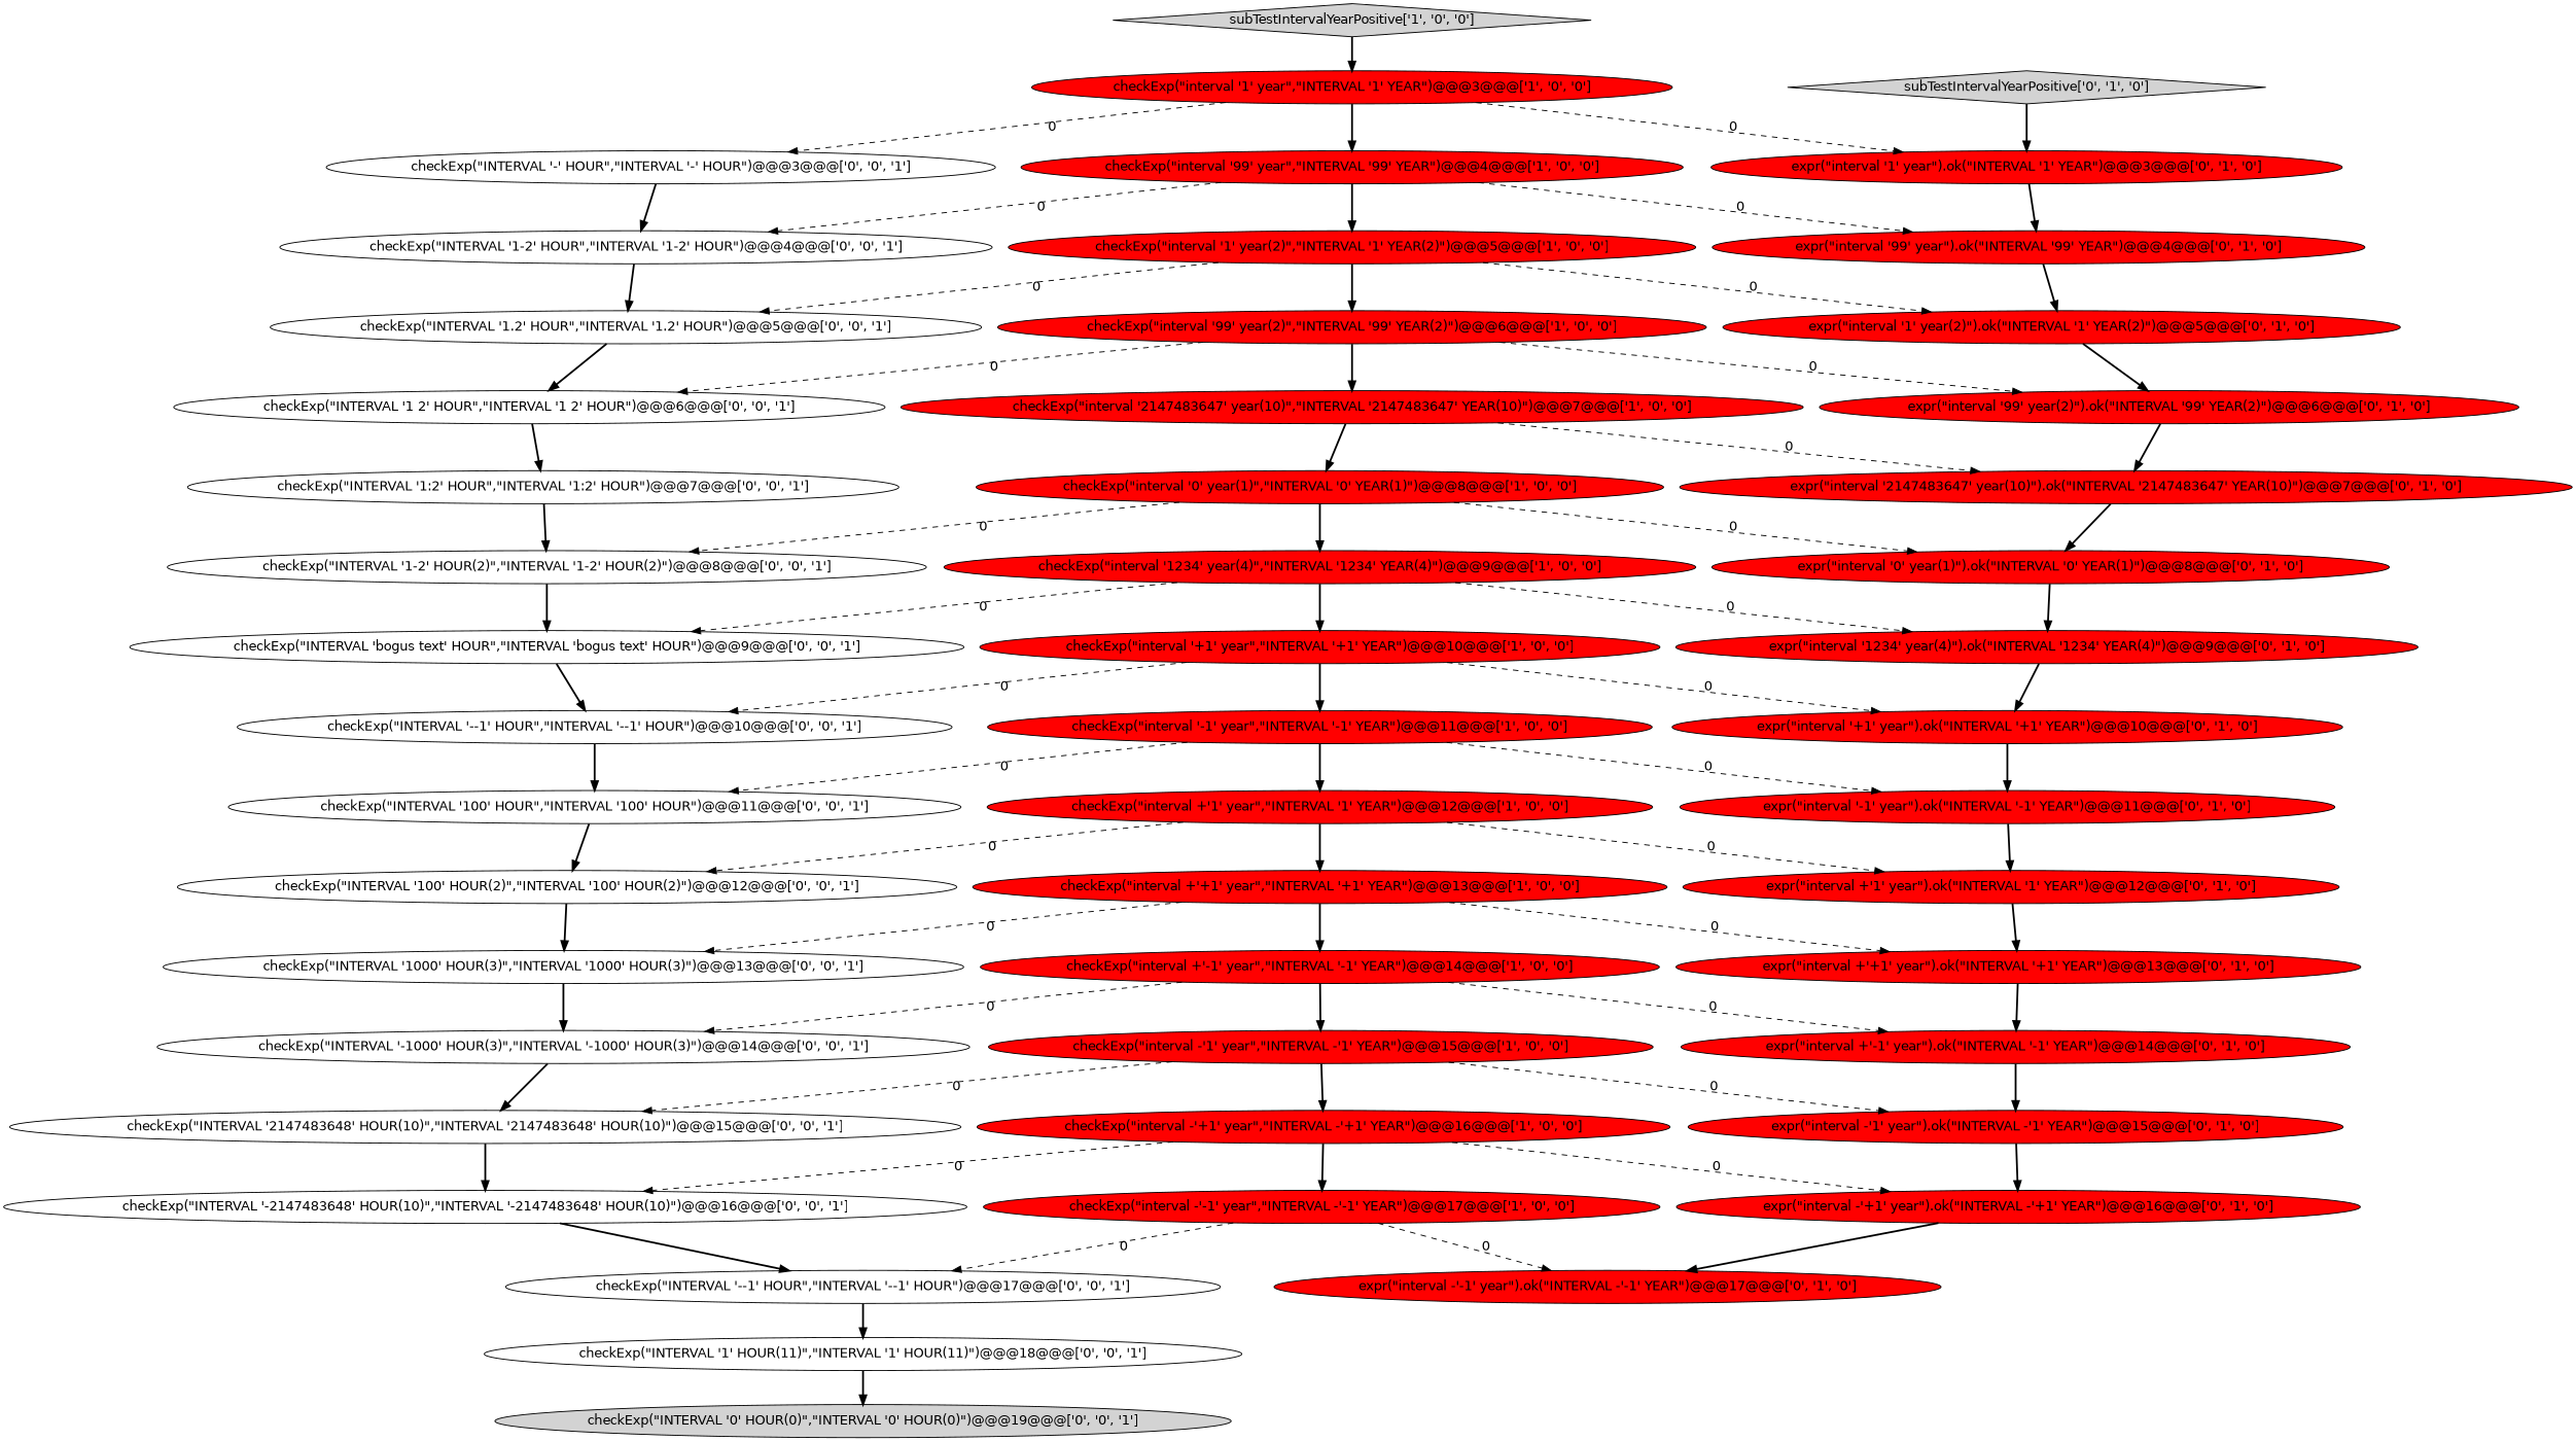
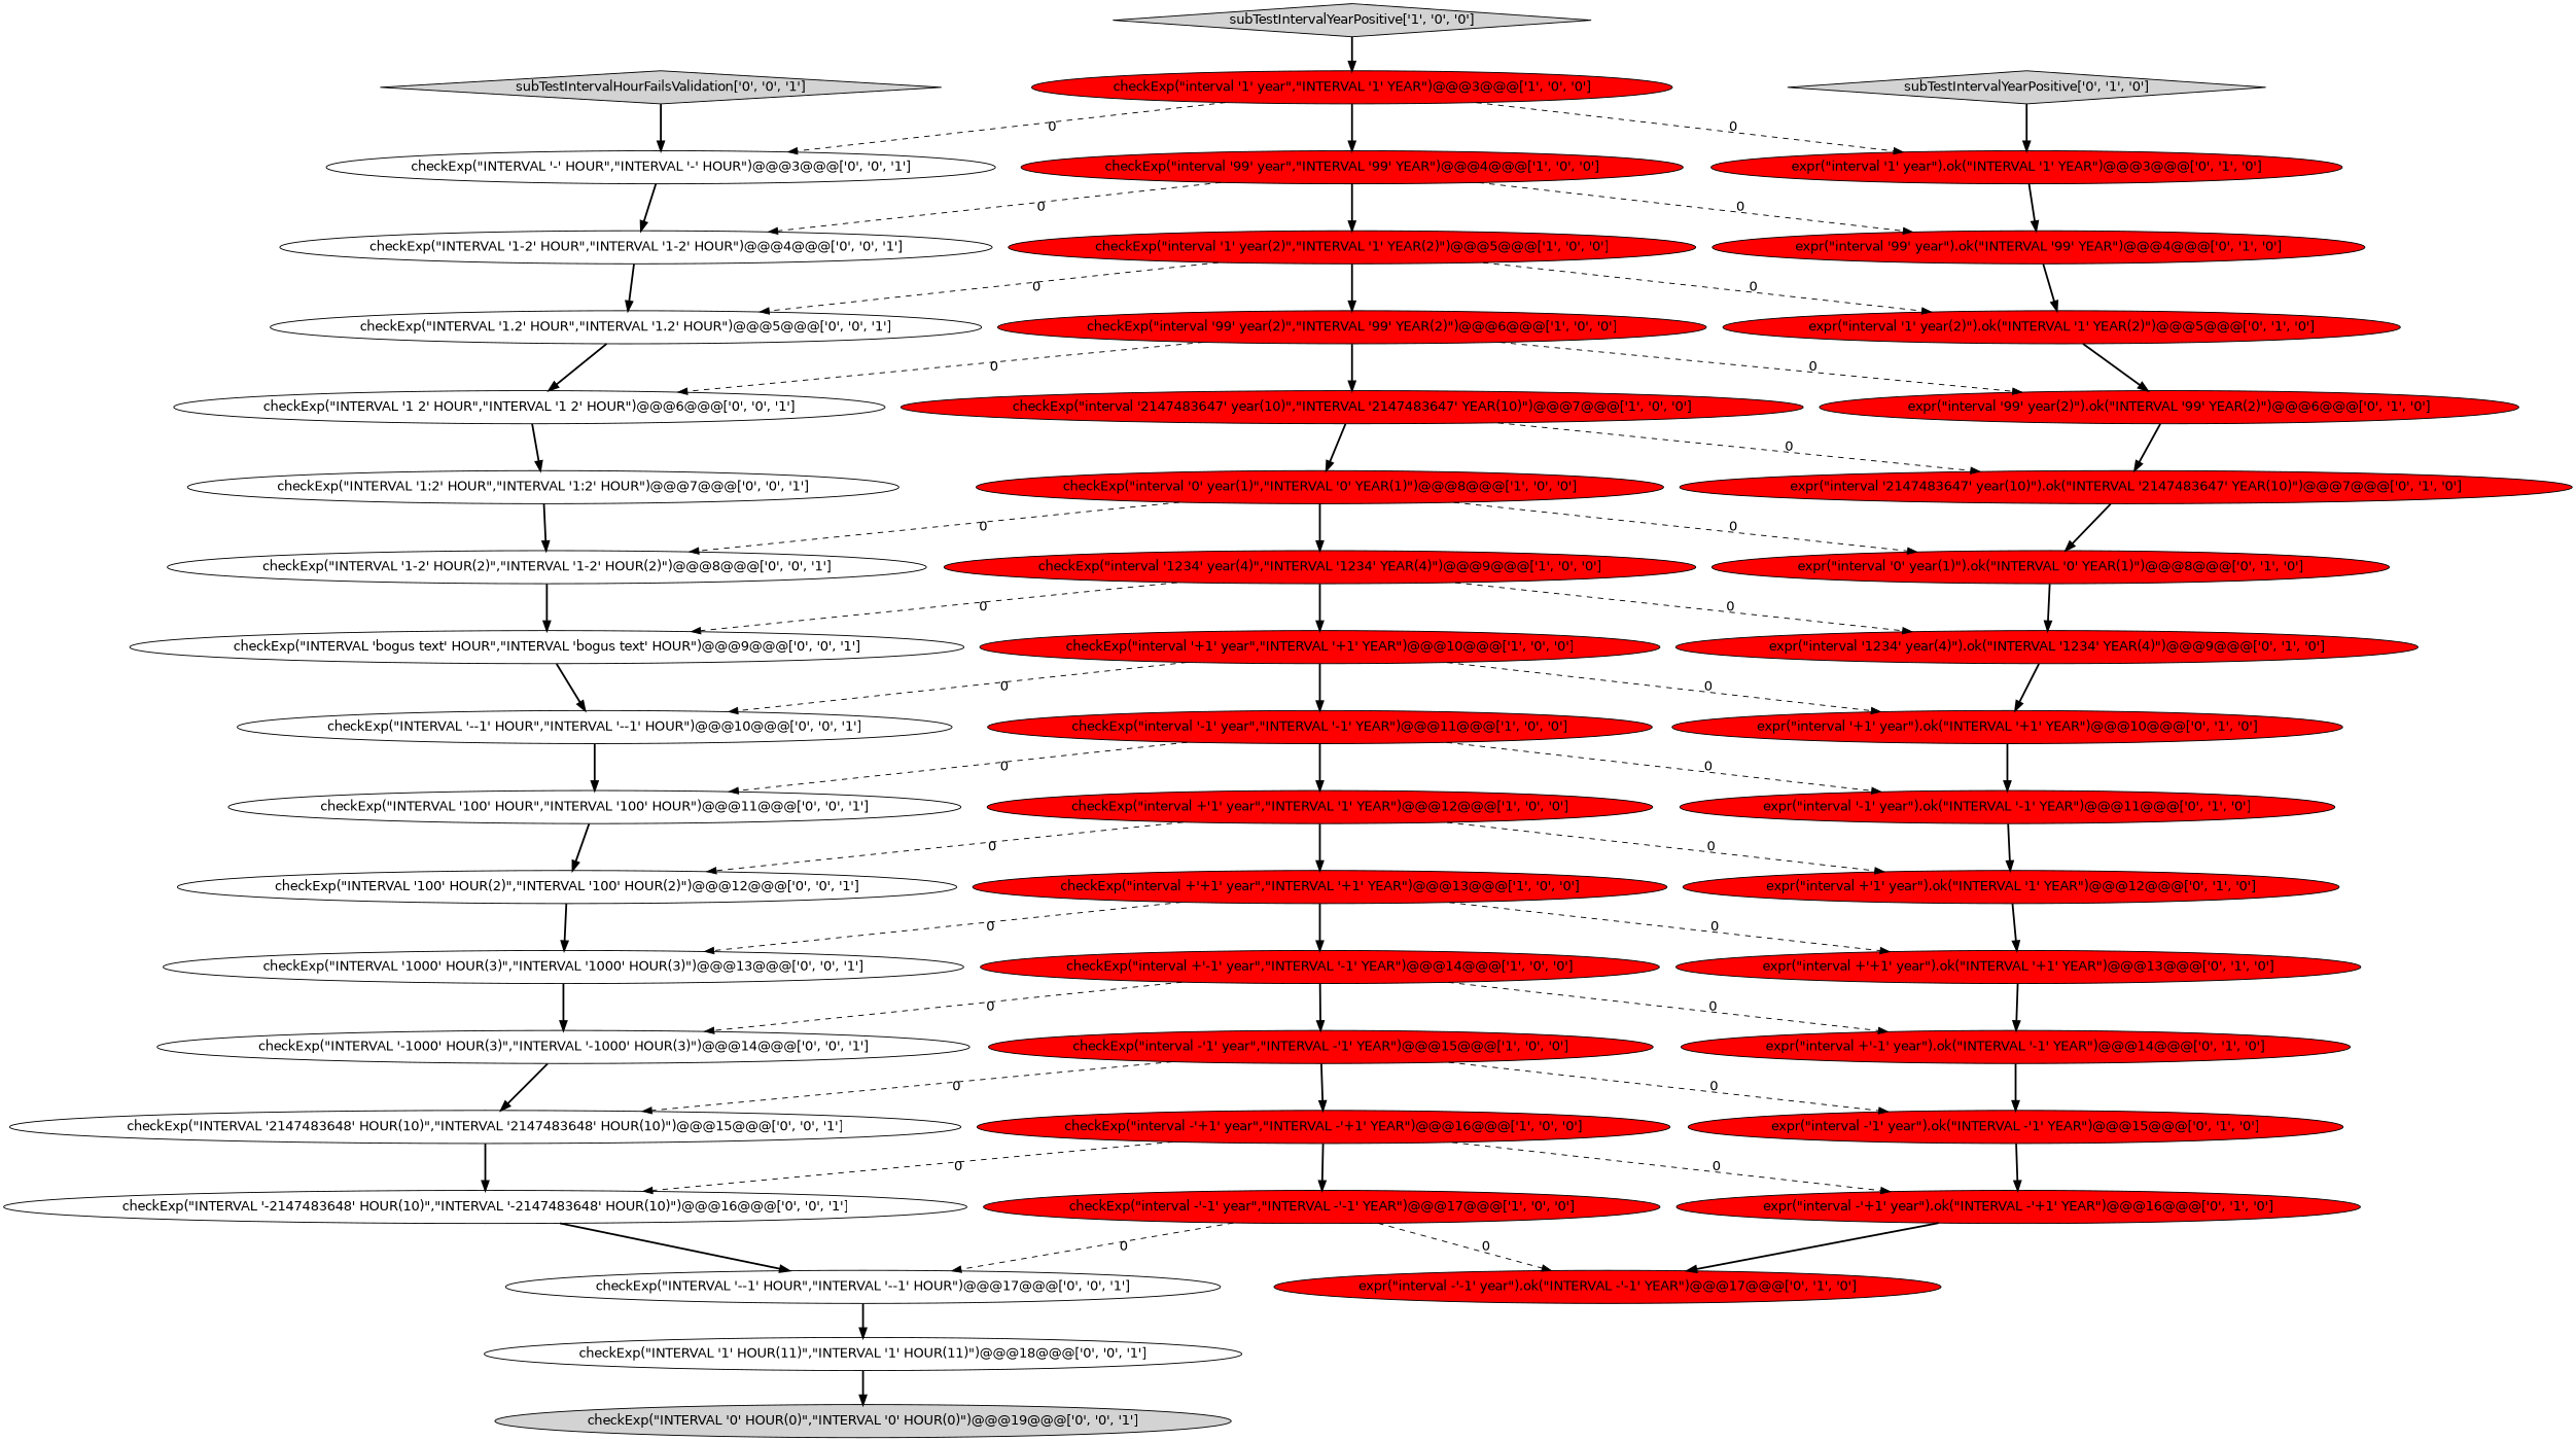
  digraph {
    fontname="DejaVu Sans"
    node [fillcolor=red shape=ellipse style=filled fontname="DejaVu Sans"]
    edge [style=bold fontname="DejaVu Sans"]
    n1 [label="checkExp(\"interval '99' year(2)\",\"INTERVAL '99' YEAR(2)\")@@@6@@@['1', '0', '0']"]
    n2 [fillcolor=white label="checkExp(\"INTERVAL '1 2' HOUR\",\"INTERVAL '1 2' HOUR\")@@@6@@@['0', '0', '1']"]
    n3 [label="checkExp(\"interval '2147483647' year(10)\",\"INTERVAL '2147483647' YEAR(10)\")@@@7@@@['1', '0', '0']"]
    n4 [label="expr(\"interval '99' year(2)\").ok(\"INTERVAL '99' YEAR(2)\")@@@6@@@['0', '1', '0']"]
    n5 [label="checkExp(\"interval '99' year\",\"INTERVAL '99' YEAR\")@@@4@@@['1', '0', '0']"]
    n6 [fillcolor=white label="checkExp(\"INTERVAL '1-2' HOUR\",\"INTERVAL '1-2' HOUR\")@@@4@@@['0', '0', '1']"]
    n7 [label="expr(\"interval '99' year\").ok(\"INTERVAL '99' YEAR\")@@@4@@@['0', '1', '0']"]
    n8 [label="checkExp(\"interval '1' year(2)\",\"INTERVAL '1' YEAR(2)\")@@@5@@@['1', '0', '0']"]
    n9 [fillcolor=white label="checkExp(\"INTERVAL '1:2' HOUR\",\"INTERVAL '1:2' HOUR\")@@@7@@@['0', '0', '1']"]
    n10 [fillcolor=white label="checkExp(\"INTERVAL '1' HOUR(11)\",\"INTERVAL '1' HOUR(11)\")@@@18@@@['0', '0', '1']"]
    n11 [fillcolor=lightgray label="checkExp(\"INTERVAL '0' HOUR(0)\",\"INTERVAL '0' HOUR(0)\")@@@19@@@['0', '0', '1']"]
    n12 [fillcolor=lightgray label="subTestIntervalYearPositive['0', '1', '0']" shape=diamond]
    n13 [label="expr(\"interval '1' year\").ok(\"INTERVAL '1' YEAR\")@@@3@@@['0', '1', '0']"]
    n14 [label="checkExp(\"interval '+1' year\",\"INTERVAL '+1' YEAR\")@@@10@@@['1', '0', '0']"]
    n15 [label="expr(\"interval '+1' year\").ok(\"INTERVAL '+1' YEAR\")@@@10@@@['0', '1', '0']"]
    n16 [fillcolor=white label="checkExp(\"INTERVAL '--1' HOUR\",\"INTERVAL '--1' HOUR\")@@@10@@@['0', '0', '1']"]
    n17 [label="checkExp(\"interval '-1' year\",\"INTERVAL '-1' YEAR\")@@@11@@@['1', '0', '0']"]
    n18 [label="checkExp(\"interval +'1' year\",\"INTERVAL '1' YEAR\")@@@12@@@['1', '0', '0']"]
    n19 [label="expr(\"interval +'1' year\").ok(\"INTERVAL '1' YEAR\")@@@12@@@['0', '1', '0']"]
    n20 [label="checkExp(\"interval +'+1' year\",\"INTERVAL '+1' YEAR\")@@@13@@@['1', '0', '0']"]
    n21 [fillcolor=white label="checkExp(\"INTERVAL '100' HOUR(2)\",\"INTERVAL '100' HOUR(2)\")@@@12@@@['0', '0', '1']"]
    n22 [fillcolor=white label="checkExp(\"INTERVAL '100' HOUR\",\"INTERVAL '100' HOUR\")@@@11@@@['0', '0', '1']"]
    n23 [label="expr(\"interval '-1' year\").ok(\"INTERVAL '-1' YEAR\")@@@11@@@['0', '1', '0']"]
    n24 [label="expr(\"interval +'+1' year\").ok(\"INTERVAL '+1' YEAR\")@@@13@@@['0', '1', '0']"]
    n25 [label="expr(\"interval +'-1' year\").ok(\"INTERVAL '-1' YEAR\")@@@14@@@['0', '1', '0']"]
    n26 [label="expr(\"interval -'1' year\").ok(\"INTERVAL -'1' YEAR\")@@@15@@@['0', '1', '0']"]
    n27 [fillcolor=white label="checkExp(\"INTERVAL '1.2' HOUR\",\"INTERVAL '1.2' HOUR\")@@@5@@@['0', '0', '1']"]
+   n28 [fillcolor=lightgray label="subTestIntervalHourFailsValidation['0', '0', '1']" shape=diamond]
    n29 [fillcolor=white label="checkExp(\"INTERVAL '-' HOUR\",\"INTERVAL '-' HOUR\")@@@3@@@['0', '0', '1']"]
    n30 [fillcolor=white label="checkExp(\"INTERVAL '1000' HOUR(3)\",\"INTERVAL '1000' HOUR(3)\")@@@13@@@['0', '0', '1']"]
    n31 [fillcolor=white label="checkExp(\"INTERVAL '-1000' HOUR(3)\",\"INTERVAL '-1000' HOUR(3)\")@@@14@@@['0', '0', '1']"]
    n32 [fillcolor=white label="checkExp(\"INTERVAL '1-2' HOUR(2)\",\"INTERVAL '1-2' HOUR(2)\")@@@8@@@['0', '0', '1']"]
    n33 [fillcolor=white label="checkExp(\"INTERVAL 'bogus text' HOUR\",\"INTERVAL 'bogus text' HOUR\")@@@9@@@['0', '0', '1']"]
    n34 [label="checkExp(\"interval '1234' year(4)\",\"INTERVAL '1234' YEAR(4)\")@@@9@@@['1', '0', '0']"]
    n35 [label="expr(\"interval '1234' year(4)\").ok(\"INTERVAL '1234' YEAR(4)\")@@@9@@@['0', '1', '0']"]
    n36 [label="expr(\"interval -'+1' year\").ok(\"INTERVAL -'+1' YEAR\")@@@16@@@['0', '1', '0']"]
    n37 [label="expr(\"interval '0' year(1)\").ok(\"INTERVAL '0' YEAR(1)\")@@@8@@@['0', '1', '0']"]
    n38 [label="checkExp(\"interval -'+1' year\",\"INTERVAL -'+1' YEAR\")@@@16@@@['1', '0', '0']"]
    n39 [fillcolor=white label="checkExp(\"INTERVAL '-2147483648' HOUR(10)\",\"INTERVAL '-2147483648' HOUR(10)\")@@@16@@@['0', '0', '1']"]
    n40 [label="checkExp(\"interval -'-1' year\",\"INTERVAL -'-1' YEAR\")@@@17@@@['1', '0', '0']"]
    n41 [label="checkExp(\"interval +'-1' year\",\"INTERVAL '-1' YEAR\")@@@14@@@['1', '0', '0']"]
    n42 [label="expr(\"interval '2147483647' year(10)\").ok(\"INTERVAL '2147483647' YEAR(10)\")@@@7@@@['0', '1', '0']"]
    n43 [label="checkExp(\"interval -'1' year\",\"INTERVAL -'1' YEAR\")@@@15@@@['1', '0', '0']"]
    n44 [fillcolor=white label="checkExp(\"INTERVAL '2147483648' HOUR(10)\",\"INTERVAL '2147483648' HOUR(10)\")@@@15@@@['0', '0', '1']"]
    n45 [fillcolor=white label="checkExp(\"INTERVAL '--1' HOUR\",\"INTERVAL '--1' HOUR\")@@@17@@@['0', '0', '1']"]
    n46 [label="expr(\"interval '1' year(2)\").ok(\"INTERVAL '1' YEAR(2)\")@@@5@@@['0', '1', '0']"]
    n47 [fillcolor=lightgray label="subTestIntervalYearPositive['1', '0', '0']" shape=diamond]
    n48 [label="checkExp(\"interval '1' year\",\"INTERVAL '1' YEAR\")@@@3@@@['1', '0', '0']"]
    n49 [label="expr(\"interval -'-1' year\").ok(\"INTERVAL -'-1' YEAR\")@@@17@@@['0', '1', '0']"]
    n50 [label="checkExp(\"interval '0' year(1)\",\"INTERVAL '0' YEAR(1)\")@@@8@@@['1', '0', '0']"]
    n1 -> n2 [label=0 style=dashed]
    n1 -> n3
    n1 -> n4 [label=0 style=dashed]
    n2 -> n9
    n3 -> n42 [label=0 style=dashed]
    n3 -> n50
    n4 -> n42
    n5 -> n6 [label=0 style=dashed]
    n5 -> n7 [label=0 style=dashed]
    n5 -> n8
    n6 -> n27
    n7 -> n46
    n8 -> n1
    n8 -> n27 [label=0 style=dashed]
    n8 -> n46 [label=0 style=dashed]
    n9 -> n32
    n10 -> n11
    n12 -> n13
    n13 -> n7
    n14 -> n15 [label=0 style=dashed]
    n14 -> n16 [label=0 style=dashed]
    n14 -> n17
    n15 -> n23
    n16 -> n22
    n17 -> n18
    n17 -> n22 [label=0 style=dashed]
    n17 -> n23 [label=0 style=dashed]
    n18 -> n19 [label=0 style=dashed]
    n18 -> n20
    n18 -> n21 [label=0 style=dashed]
    n19 -> n24
    n20 -> n24 [label=0 style=dashed]
    n20 -> n30 [label=0 style=dashed]
    n20 -> n41
    n21 -> n30
    n22 -> n21
    n23 -> n19
    n24 -> n25
    n25 -> n26
    n26 -> n36
    n27 -> n2
+   n28 -> n29
    n29 -> n6
    n30 -> n31
    n31 -> n44
    n32 -> n33
    n33 -> n16
    n34 -> n14
    n34 -> n33 [label=0 style=dashed]
    n34 -> n35 [label=0 style=dashed]
    n35 -> n15
    n36 -> n49
    n37 -> n35
    n38 -> n36 [label=0 style=dashed]
    n38 -> n39 [label=0 style=dashed]
    n38 -> n40
    n39 -> n45
    n40 -> n45 [label=0 style=dashed]
    n40 -> n49 [label=0 style=dashed]
    n41 -> n25 [label=0 style=dashed]
    n41 -> n31 [label=0 style=dashed]
    n41 -> n43
    n42 -> n37
    n43 -> n26 [label=0 style=dashed]
    n43 -> n38
    n43 -> n44 [label=0 style=dashed]
    n44 -> n39
    n45 -> n10
    n46 -> n4
    n47 -> n48
    n48 -> n5
    n48 -> n13 [label=0 style=dashed]
    n48 -> n29 [label=0 style=dashed]
    n50 -> n32 [label=0 style=dashed]
    n50 -> n34
    n50 -> n37 [label=0 style=dashed]
  }
